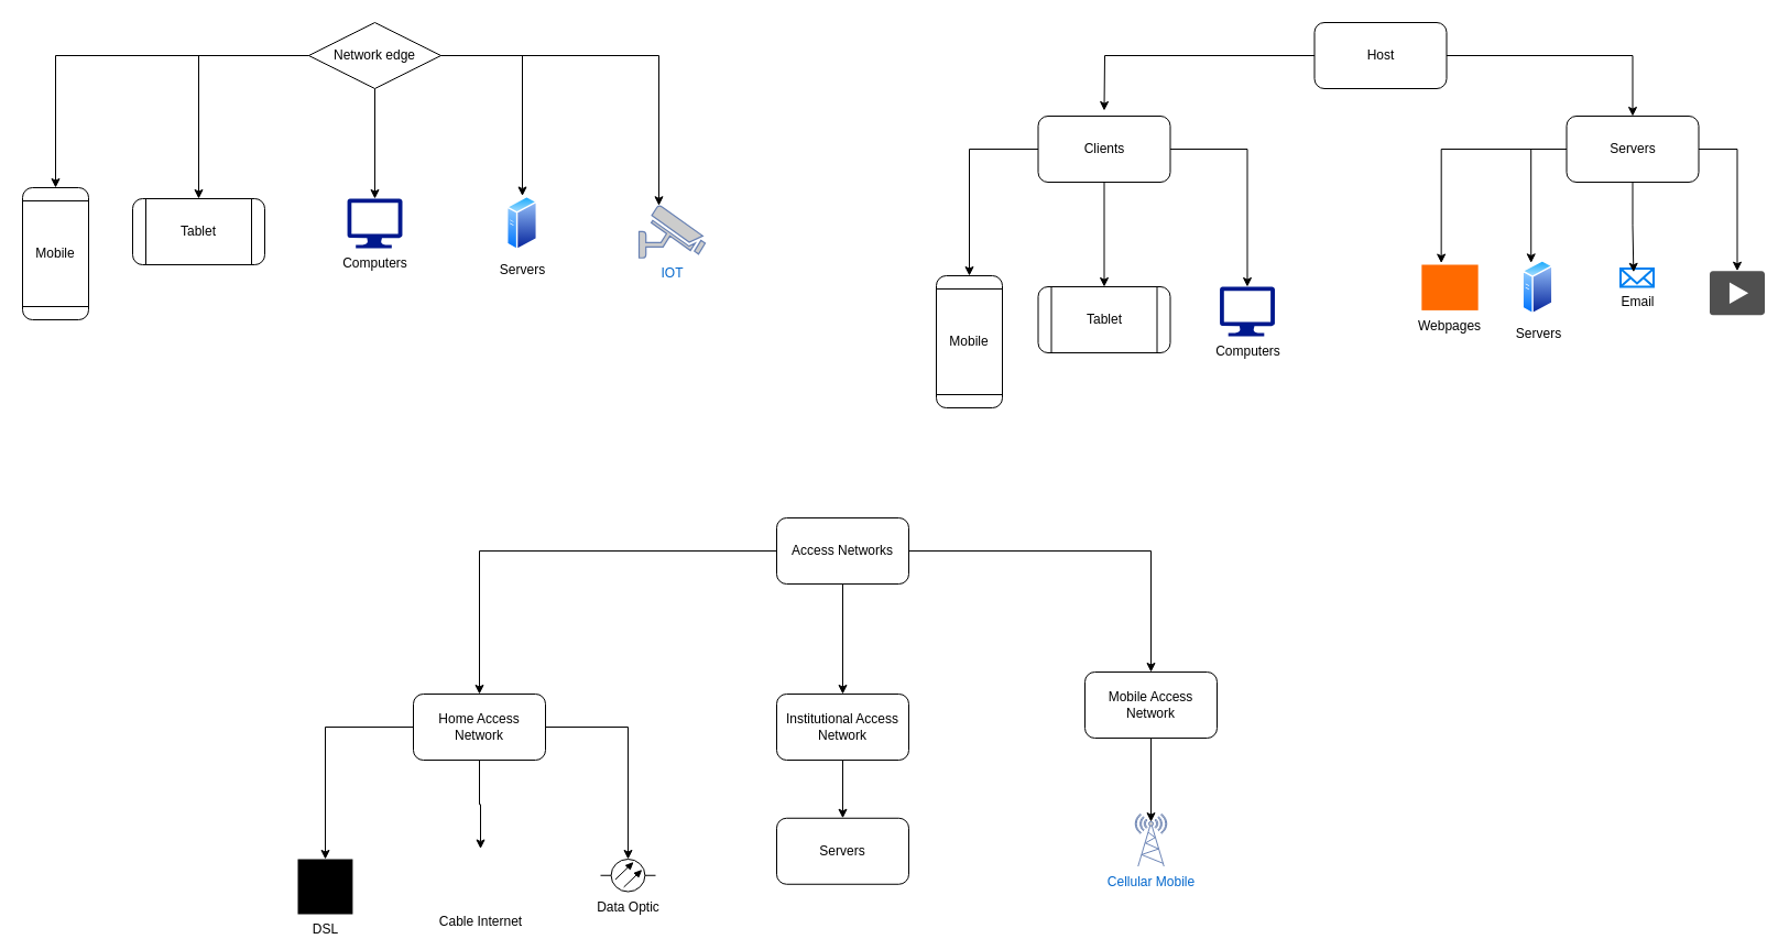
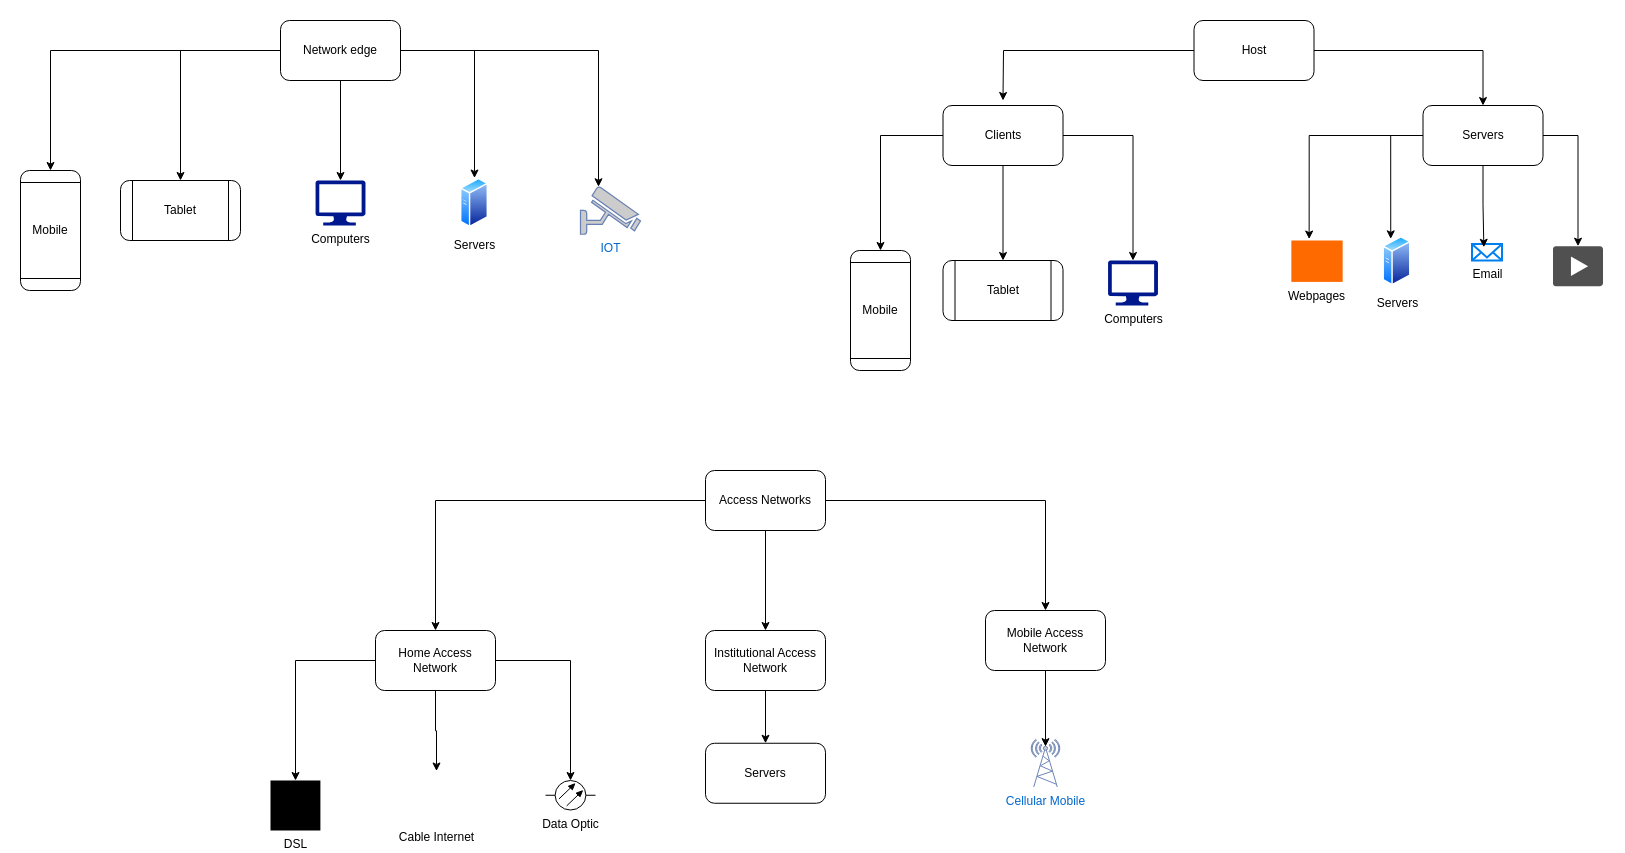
  <mxCell id="0" />
  <mxCell id="1" parent="0" />
  <mxCell id="2" value="" style="edgeStyle=orthogonalEdgeStyle;rounded=0;orthogonalLoop=1;jettySize=auto;html=1;" edge="1" parent="1" source="6" target="9"><mxGeometry relative="1" as="geometry" /></mxCell>
  <mxCell id="3" style="edgeStyle=orthogonalEdgeStyle;rounded=0;orthogonalLoop=1;jettySize=auto;html=1;entryX=0.5;entryY=0;entryDx=0;entryDy=0;" edge="1" parent="1" source="6" target="10"><mxGeometry relative="1" as="geometry" /></mxCell>
  <mxCell id="4" style="edgeStyle=orthogonalEdgeStyle;rounded=0;orthogonalLoop=1;jettySize=auto;html=1;entryX=0;entryY=0.5;entryDx=0;entryDy=0;" edge="1" parent="1" source="6" target="7"><mxGeometry relative="1" as="geometry" /></mxCell>
  <mxCell id="5" style="edgeStyle=orthogonalEdgeStyle;rounded=0;orthogonalLoop=1;jettySize=auto;html=1;entryX=0.5;entryY=0;entryDx=0;entryDy=0;" edge="1" parent="1" source="6" target="8"><mxGeometry relative="1" as="geometry" /></mxCell>
- <mxCell id="6" value="Network edge" style="rhombus;whiteSpace=wrap;html=1;" vertex="1" parent="1"><mxGeometry x="280" y="20" width="120" height="60" as="geometry" /></mxCell>
+ <mxCell id="6" value="Network edge" style="rounded=1;whiteSpace=wrap;html=1;" vertex="1" parent="1"><mxGeometry x="280" y="20" width="120" height="60" as="geometry" /></mxCell>
  <mxCell id="7" value="Mobile" style="shape=process;whiteSpace=wrap;html=1;backgroundOutline=1;rounded=1;direction=south;" vertex="1" parent="1"><mxGeometry x="20" y="170" width="60" height="120" as="geometry" /></mxCell>
  <mxCell id="8" value="Tablet" style="shape=process;whiteSpace=wrap;html=1;backgroundOutline=1;rounded=1;" vertex="1" parent="1"><mxGeometry x="120" y="180" width="120" height="60" as="geometry" /></mxCell>
  <mxCell id="9" value="Computers" style="sketch=0;aspect=fixed;pointerEvents=1;shadow=0;dashed=0;html=1;strokeColor=none;labelPosition=center;verticalLabelPosition=bottom;verticalAlign=top;align=center;fillColor=#00188D;shape=mxgraph.azure.computer" vertex="1" parent="1"><mxGeometry x="315" y="180" width="50" height="45" as="geometry" /></mxCell>
  <mxCell id="10" value="Servers" style="image;aspect=fixed;perimeter=ellipsePerimeter;html=1;align=center;shadow=0;dashed=0;spacingTop=3;image=img/lib/active_directory/generic_server.svg;" vertex="1" parent="1"><mxGeometry x="460" y="177.5" width="28.0" height="50" as="geometry" /></mxCell>
  <mxCell id="11" value="IOT" style="fontColor=#0066CC;verticalAlign=top;verticalLabelPosition=bottom;labelPosition=center;align=center;html=1;outlineConnect=0;fillColor=#CCCCCC;strokeColor=#6881B3;gradientColor=none;gradientDirection=north;strokeWidth=2;shape=mxgraph.networks.security_camera;" vertex="1" parent="1"><mxGeometry x="580" y="186.25" width="60" height="47.5" as="geometry" /></mxCell>
  <mxCell id="12" style="edgeStyle=orthogonalEdgeStyle;rounded=0;orthogonalLoop=1;jettySize=auto;html=1;entryX=0.3;entryY=0;entryDx=0;entryDy=0;entryPerimeter=0;" edge="1" parent="1" source="6" target="11"><mxGeometry relative="1" as="geometry" /></mxCell>
  <mxCell id="13" style="edgeStyle=orthogonalEdgeStyle;rounded=0;orthogonalLoop=1;jettySize=auto;html=1;" edge="1" parent="1" source="15"><mxGeometry relative="1" as="geometry"><mxPoint x="1002.5" y="100" as="targetPoint" /></mxGeometry></mxCell>
  <mxCell id="14" style="edgeStyle=orthogonalEdgeStyle;rounded=0;orthogonalLoop=1;jettySize=auto;html=1;" edge="1" parent="1" source="15" target="21"><mxGeometry relative="1" as="geometry"><mxPoint x="1372.5" y="100" as="targetPoint" /></mxGeometry></mxCell>
  <mxCell id="15" value="Host" style="rounded=1;whiteSpace=wrap;html=1;" vertex="1" parent="1"><mxGeometry x="1193.5" y="20" width="120" height="60" as="geometry" /></mxCell>
  <mxCell id="16" style="edgeStyle=orthogonalEdgeStyle;rounded=0;orthogonalLoop=1;jettySize=auto;html=1;entryX=0;entryY=0.5;entryDx=0;entryDy=0;" edge="1" parent="1" source="18" target="22"><mxGeometry relative="1" as="geometry" /></mxCell>
  <mxCell id="17" value="" style="edgeStyle=orthogonalEdgeStyle;rounded=0;orthogonalLoop=1;jettySize=auto;html=1;" edge="1" parent="1" source="18" target="23"><mxGeometry relative="1" as="geometry" /></mxCell>
  <mxCell id="18" value="Clients" style="rounded=1;whiteSpace=wrap;html=1;" vertex="1" parent="1"><mxGeometry x="942.5" y="105" width="120" height="60" as="geometry" /></mxCell>
  <mxCell id="19" style="edgeStyle=orthogonalEdgeStyle;rounded=0;orthogonalLoop=1;jettySize=auto;html=1;entryX=0.25;entryY=0;entryDx=0;entryDy=0;" edge="1" parent="1" source="21" target="28"><mxGeometry relative="1" as="geometry" /></mxCell>
  <mxCell id="20" style="edgeStyle=orthogonalEdgeStyle;rounded=0;orthogonalLoop=1;jettySize=auto;html=1;" edge="1" parent="1" source="21" target="30"><mxGeometry relative="1" as="geometry" /></mxCell>
  <mxCell id="21" value="Servers" style="rounded=1;whiteSpace=wrap;html=1;" vertex="1" parent="1"><mxGeometry x="1422.5" y="105" width="120" height="60" as="geometry" /></mxCell>
  <mxCell id="22" value="Mobile" style="shape=process;whiteSpace=wrap;html=1;backgroundOutline=1;rounded=1;direction=south;" vertex="1" parent="1"><mxGeometry x="850" y="250" width="60" height="120" as="geometry" /></mxCell>
  <mxCell id="23" value="Tablet" style="shape=process;whiteSpace=wrap;html=1;backgroundOutline=1;rounded=1;" vertex="1" parent="1"><mxGeometry x="942.5" y="260" width="120" height="60" as="geometry" /></mxCell>
  <mxCell id="24" value="Computers" style="sketch=0;aspect=fixed;pointerEvents=1;shadow=0;dashed=0;html=1;strokeColor=none;labelPosition=center;verticalLabelPosition=bottom;verticalAlign=top;align=center;fillColor=#00188D;shape=mxgraph.azure.computer" vertex="1" parent="1"><mxGeometry x="1107.5" y="260" width="50" height="45" as="geometry" /></mxCell>
  <mxCell id="25" style="edgeStyle=orthogonalEdgeStyle;rounded=0;orthogonalLoop=1;jettySize=auto;html=1;entryX=0.5;entryY=0;entryDx=0;entryDy=0;entryPerimeter=0;" edge="1" parent="1" source="18" target="24"><mxGeometry relative="1" as="geometry" /></mxCell>
  <mxCell id="26" value="" style="points=[];aspect=fixed;html=1;align=center;shadow=0;dashed=0;fillColor=#FF6A00;strokeColor=none;shape=mxgraph.alibaba_cloud.domain_and_website;" vertex="1" parent="1"><mxGeometry x="1290.85" y="240" width="51.3" height="41.4" as="geometry" /></mxCell>
  <mxCell id="27" value="Webpages" style="text;html=1;align=center;verticalAlign=middle;resizable=0;points=[];autosize=1;strokeColor=none;fillColor=none;" vertex="1" parent="1"><mxGeometry x="1275.85" y="281.4" width="80" height="30" as="geometry" /></mxCell>
  <mxCell id="28" value="Servers" style="image;aspect=fixed;perimeter=ellipsePerimeter;html=1;align=center;shadow=0;dashed=0;spacingTop=3;image=img/lib/active_directory/generic_server.svg;" vertex="1" parent="1"><mxGeometry x="1382.5" y="235.7" width="28.0" height="50" as="geometry" /></mxCell>
  <mxCell id="29" value="Email" style="html=1;verticalLabelPosition=bottom;align=center;labelBackgroundColor=#ffffff;verticalAlign=top;strokeWidth=2;strokeColor=#0080F0;shadow=0;dashed=0;shape=mxgraph.ios7.icons.mail;" vertex="1" parent="1"><mxGeometry x="1471.5" y="243.5" width="30" height="16.5" as="geometry" /></mxCell>
  <mxCell id="30" value="" style="sketch=0;pointerEvents=1;shadow=0;dashed=0;html=1;strokeColor=none;fillColor=#505050;labelPosition=center;verticalLabelPosition=bottom;verticalAlign=top;outlineConnect=0;align=center;shape=mxgraph.office.concepts.video_play;" vertex="1" parent="1"><mxGeometry x="1552.5" y="245.7" width="50" height="40" as="geometry" /></mxCell>
  <mxCell id="31" style="edgeStyle=orthogonalEdgeStyle;rounded=0;orthogonalLoop=1;jettySize=auto;html=1;entryX=0.347;entryY=-0.035;entryDx=0;entryDy=0;entryPerimeter=0;" edge="1" parent="1" source="21" target="26"><mxGeometry relative="1" as="geometry" /></mxCell>
  <mxCell id="32" style="edgeStyle=orthogonalEdgeStyle;rounded=0;orthogonalLoop=1;jettySize=auto;html=1;entryX=0.395;entryY=0.198;entryDx=0;entryDy=0;entryPerimeter=0;" edge="1" parent="1" source="21" target="29"><mxGeometry relative="1" as="geometry" /></mxCell>
  <mxCell id="33" value="" style="edgeStyle=orthogonalEdgeStyle;rounded=0;orthogonalLoop=1;jettySize=auto;html=1;" edge="1" parent="1" source="36" target="39"><mxGeometry relative="1" as="geometry" /></mxCell>
  <mxCell id="34" value="" style="edgeStyle=orthogonalEdgeStyle;rounded=0;orthogonalLoop=1;jettySize=auto;html=1;" edge="1" parent="1" source="36" target="41"><mxGeometry relative="1" as="geometry" /></mxCell>
  <mxCell id="35" value="" style="edgeStyle=orthogonalEdgeStyle;rounded=0;orthogonalLoop=1;jettySize=auto;html=1;" edge="1" parent="1" source="36" target="42"><mxGeometry relative="1" as="geometry" /></mxCell>
  <mxCell id="36" value="Access Networks" style="rounded=1;whiteSpace=wrap;html=1;" vertex="1" parent="1"><mxGeometry x="705" y="470" width="120" height="60" as="geometry" /></mxCell>
  <mxCell id="37" style="edgeStyle=orthogonalEdgeStyle;rounded=0;orthogonalLoop=1;jettySize=auto;html=1;" edge="1" parent="1" source="39" target="43"><mxGeometry relative="1" as="geometry" /></mxCell>
  <mxCell id="38" style="edgeStyle=orthogonalEdgeStyle;rounded=0;orthogonalLoop=1;jettySize=auto;html=1;" edge="1" parent="1" source="39" target="44"><mxGeometry relative="1" as="geometry" /></mxCell>
  <mxCell id="39" value="Home Access Network" style="whiteSpace=wrap;html=1;rounded=1;" vertex="1" parent="1"><mxGeometry x="375" y="630" width="120" height="60" as="geometry" /></mxCell>
  <mxCell id="40" value="" style="edgeStyle=orthogonalEdgeStyle;rounded=0;orthogonalLoop=1;jettySize=auto;html=1;" edge="1" parent="1" source="41" target="49"><mxGeometry relative="1" as="geometry" /></mxCell>
  <mxCell id="41" value="Institutional Access Network" style="whiteSpace=wrap;html=1;rounded=1;" vertex="1" parent="1"><mxGeometry x="705" y="630" width="120" height="60" as="geometry" /></mxCell>
  <mxCell id="42" value="Mobile Access Network" style="whiteSpace=wrap;html=1;rounded=1;" vertex="1" parent="1"><mxGeometry x="985" y="610" width="120" height="60" as="geometry" /></mxCell>
  <mxCell id="43" value="DSL" style="sketch=0;verticalLabelPosition=bottom;sketch=0;aspect=fixed;html=1;verticalAlign=top;strokeColor=none;fillColor=#000000;align=center;outlineConnect=0;pointerEvents=1;shape=mxgraph.citrix2.wifi_router;" vertex="1" parent="1"><mxGeometry x="270" y="780" width="49.9" height="50" as="geometry" /></mxCell>
  <mxCell id="44" value="Cable Internet" style="shape=image;html=1;verticalAlign=top;verticalLabelPosition=bottom;labelBackgroundColor=#ffffff;imageAspect=0;aspect=fixed;image=https://cdn1.iconfinder.com/data/icons/computer-hardware-line-vol-1/52/cable__extension__plug__electric__power__switch__electricplug-128.png" vertex="1" parent="1"><mxGeometry x="410" y="770.5" width="52" height="52" as="geometry" /></mxCell>
  <mxCell id="45" value="Data Optic" style="verticalLabelPosition=bottom;shadow=0;dashed=0;align=center;html=1;verticalAlign=top;shape=mxgraph.electrical.transmission.optical_fiber2;" vertex="1" parent="1"><mxGeometry x="545" y="780" width="50" height="29.5" as="geometry" /></mxCell>
  <mxCell id="46" style="edgeStyle=orthogonalEdgeStyle;rounded=0;orthogonalLoop=1;jettySize=auto;html=1;entryX=0.5;entryY=0;entryDx=0;entryDy=0;entryPerimeter=0;" edge="1" parent="1" source="39" target="45"><mxGeometry relative="1" as="geometry" /></mxCell>
  <mxCell id="47" value="Cellular Mobile" style="fontColor=#0066CC;verticalAlign=top;verticalLabelPosition=bottom;labelPosition=center;align=center;html=1;outlineConnect=0;fillColor=#CCCCCC;strokeColor=#6881B3;gradientColor=none;gradientDirection=north;strokeWidth=2;shape=mxgraph.networks.radio_tower;" vertex="1" parent="1"><mxGeometry x="1030.75" y="739" width="28.5" height="47.5" as="geometry" /></mxCell>
  <mxCell id="48" style="edgeStyle=orthogonalEdgeStyle;rounded=0;orthogonalLoop=1;jettySize=auto;html=1;entryX=0.5;entryY=0.15;entryDx=0;entryDy=0;entryPerimeter=0;" edge="1" parent="1" source="42" target="47"><mxGeometry relative="1" as="geometry" /></mxCell>
  <mxCell id="49" value="Servers" style="whiteSpace=wrap;html=1;rounded=1;" vertex="1" parent="1"><mxGeometry x="705" y="742.75" width="120" height="60" as="geometry" /></mxCell>
